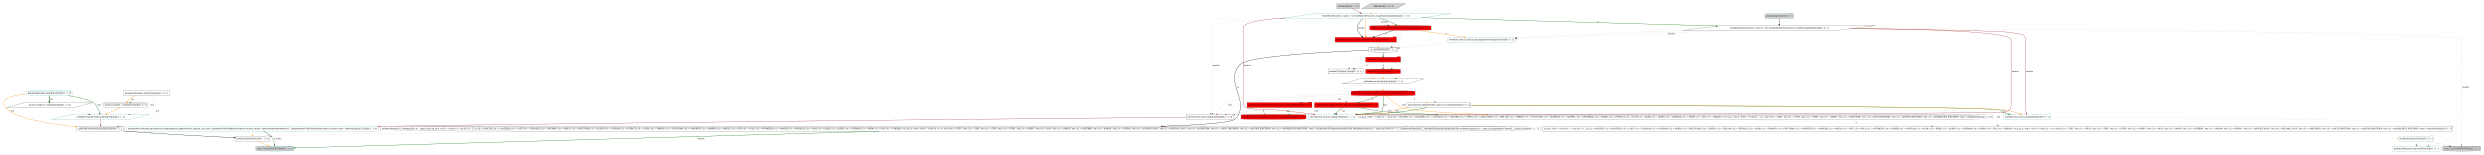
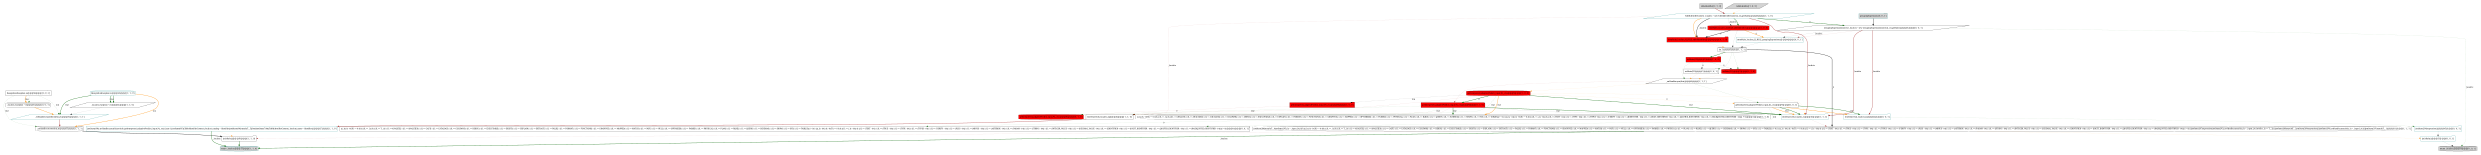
  digraph {
    fontname="PT Serif"
    node [color=black fillcolor=white fontname="PT Serif" shape=folder style=filled]
    edge [color=darkgreen fontname="PT Serif" style=dotted]
    n1 [fillcolor=red label="getInterpreter().adaptivePredict(_input,89,_ctx)@@@30@@@['1', '0', '0']"]
    n2 [fillcolor=red label="getInterpreter().adaptivePredict(_input,94,_ctx)@@@30@@@['0', '1', '0']" shape=cylinder]
    n3 [label="int _la@@@5@@@['1', '1', '1']" shape=cylinder]
    n4 [label="{setState(286)match(T__0)setState(295)_la = _input.LA(1)if ((((_la) & ~0x3f) == 0 && ((1L << _la) & ((1L << T__0) | (1L << ANALYZE) | (1L << ANALYZED) | (1L << CAST) | (1L << CATALOGS) | (1L << COLUMNS) | (1L << DEBUG) | (1L << EXECUTABLE) | (1L << EXISTS) | (1L << EXPLAIN) | (1L << EXTRACT) | (1L << FALSE) | (1L << FORMAT) | (1L << FUNCTIONS) | (1L << GRAPHVIZ) | (1L << MAPPED) | (1L << MATCH) | (1L << NOT) | (1L << NULL) | (1L << OPTIMIZED) | (1L << PARSED) | (1L << PHYSICAL) | (1L << PLAN) | (1L << RLIKE) | (1L << QUERY) | (1L << SCHEMAS) | (1L << SHOW) | (1L << SYS) | (1L << TABLES))) != 0) || ((((_la - 64)) & ~0x3f) == 0 && ((1L << (_la - 64)) & ((1L << (TEXT - 64)) | (1L << (TRUE - 64)) | (1L << (TYPE - 64)) | (1L << (TYPES - 64)) | (1L << (VERIFY - 64)) | (1L << (PLUS - 64)) | (1L << (MINUS - 64)) | (1L << (ASTERISK - 64)) | (1L << (PARAM - 64)) | (1L << (STRING - 64)) | (1L << (INTEGER_VALUE - 64)) | (1L << (DECIMAL_VALUE - 64)) | (1L << (IDENTIFIER - 64)) | (1L << (DIGIT_IDENTIFIER - 64)) | (1L << (QUOTED_IDENTIFIER - 64)) | (1L << (BACKQUOTED_IDENTIFIER - 64)))) != 0)) {{setState(287)expression()setState(292)_errHandler.sync(this)_la = _input.LA(1)while (_la == T__2) {{{setState(288)match(T__2)setState(289)expression()}}setState(294)_errHandler.sync(this)_la = _input.LA(1)}}}setState(297)match(T__1)}@@@11@@@['1', '1', '1']" shape=cylinder]
    n5 [fillcolor=red label="setState(632)@@@7@@@['1', '0', '0']"]
    n6 [color=teal fillcolor=red label="setState(701)@@@7@@@['0', '1', '0']" shape=cylinder]
    n7 [label="setState(299)@@@7@@@['0', '0', '1']"]
    n8 [color=teal label="{exitRule()}@@@55@@@['0', '0', '1']"]
    n9 [label="{exitRule()}@@@50@@@['1', '1', '0']"]
    n10 [color=teal fillcolor=lightgray label="return _localctx@@@53@@@['1', '1', '0']" shape=cylinder]
    n11 [label="_errHandler.sync(this)@@@8@@@['1', '1', '1']" shape=parallelogram]
    n12 [color=teal fillcolor=red label="enterRule(_localctx,66,RULE_tableIdentifier)@@@4@@@['1', '0', '0']" shape=cylinder]
    n13 [color=teal fillcolor=red label="enterRule(_localctx,82,RULE_tableIdentifier)@@@4@@@['0', '1', '0']"]
    n14 [color=teal label="enterRule(_localctx,22,RULE_groupingExpressions)@@@4@@@['0', '0', '1']" shape=note]
    n15 [label="getInterpreter().adaptivePredict(_input,40,_ctx)@@@9@@@['0', '0', '1']" shape=note]
    n16 [color=teal label="enterOuterAlt(_localctx,2)@@@42@@@['0', '0', '1']"]
    n17 [color=teal label="enterOuterAlt(_localctx,1)@@@10@@@['1', '1', '1']"]
    n18 [label="(((_la) & ~0x3f) == 0 && ((1L << _la) & ((1L << T__0) | (1L << ANALYZE) | (1L << ANALYZED) | (1L << CAST) | (1L << CATALOGS) | (1L << COLUMNS) | (1L << DEBUG) | (1L << EXECUTABLE) | (1L << EXISTS) | (1L << EXPLAIN) | (1L << EXTRACT) | (1L << FALSE) | (1L << FORMAT) | (1L << FUNCTIONS) | (1L << GRAPHVIZ) | (1L << MAPPED) | (1L << MATCH) | (1L << NOT) | (1L << NULL) | (1L << OPTIMIZED) | (1L << PARSED) | (1L << PHYSICAL) | (1L << PLAN) | (1L << RLIKE) | (1L << QUERY) | (1L << SCHEMAS) | (1L << SHOW) | (1L << SYS) | (1L << TABLES))) != 0) || ((((_la - 64)) & ~0x3f) == 0 && ((1L << (_la - 64)) & ((1L << (TEXT - 64)) | (1L << (TRUE - 64)) | (1L << (TYPE - 64)) | (1L << (TYPES - 64)) | (1L << (VERIFY - 64)) | (1L << (PLUS - 64)) | (1L << (MINUS - 64)) | (1L << (ASTERISK - 64)) | (1L << (PARAM - 64)) | (1L << (STRING - 64)) | (1L << (INTEGER_VALUE - 64)) | (1L << (DECIMAL_VALUE - 64)) | (1L << (IDENTIFIER - 64)) | (1L << (DIGIT_IDENTIFIER - 64)) | (1L << (QUOTED_IDENTIFIER - 64)) | (1L << (BACKQUOTED_IDENTIFIER - 64)))) != 0)@@@16@@@['0', '0', '1']" shape=note]
    n19 [color=teal label="{setState(298)expression()}@@@43@@@['0', '0', '1']"]
    n20 [fillcolor=red label="getInterpreter().adaptivePredict(_input,95,_ctx)@@@9@@@['0', '1', '0']" shape=note]
    n21 [fillcolor=red label="getInterpreter().adaptivePredict(_input,90,_ctx)@@@9@@@['1', '0', '0']" shape=cylinder]
    n22 [label="(((_la) & ~0x3f) == 0 && ((1L << _la) & ((1L << ANALYZE) | (1L << ANALYZED) | (1L << CATALOGS) | (1L << COLUMNS) | (1L << DEBUG) | (1L << EXECUTABLE) | (1L << EXPLAIN) | (1L << FORMAT) | (1L << FUNCTIONS) | (1L << GRAPHVIZ) | (1L << MAPPED) | (1L << OPTIMIZED) | (1L << PARSED) | (1L << PHYSICAL) | (1L << PLAN) | (1L << RLIKE) | (1L << QUERY) | (1L << SCHEMAS) | (1L << SHOW) | (1L << SYS) | (1L << TABLES))) != 0) || ((((_la - 64)) & ~0x3f) == 0 && ((1L << (_la - 64)) & ((1L << (TEXT - 64)) | (1L << (TYPE - 64)) | (1L << (TYPES - 64)) | (1L << (VERIFY - 64)) | (1L << (IDENTIFIER - 64)) | (1L << (DIGIT_IDENTIFIER - 64)) | (1L << (QUOTED_IDENTIFIER - 64)) | (1L << (BACKQUOTED_IDENTIFIER - 64)))) != 0)@@@14@@@['1', '1', '0']" shape=cylinder]
    n23 [label="enterOuterAlt(_localctx,2)@@@26@@@['1', '1', '0']" shape=note]
    n24 [fillcolor=lightgray label="return _localctx@@@58@@@['0', '0', '1']" shape=cylinder]
    n25 [label="_localctx.exception = re@@@46@@@['1', '1', '0']" shape=parallelogram]
    n26 [color=teal label="_errHandler.reportError(this,re)@@@52@@@['1', '1', '1']" shape=parallelogram]
    n27 [label="_errHandler.recover(this,re)@@@53@@@['1', '1', '1']" shape=cylinder]
    n28 [fillcolor=lightgray label="tableIdentifier['0', '1', '0']"]
    n29 [color=teal label="TableIdentifierContext _localctx = new TableIdentifierContext(_ctx,getState())@@@3@@@['1', '1', '0']" shape=parallelogram]
    n30 [label="GroupingExpressionsContext _localctx = new GroupingExpressionsContext(_ctx,getState())@@@3@@@['0', '0', '1']" shape=parallelogram]
    n31 [color=teal label="RecognitionException re@@@45@@@['1', '1', '0']" shape=cylinder]
    n32 [color=teal label="{setState(698)_errHandler.sync(this)switch (getInterpreter().adaptivePredict(_input,94,_ctx)) {case 1:{setState(695)((TableIdentifierContext)_localctx).catalog = identifier()setState(696)match(T__3)}breaksetState(700)((TableIdentifierContext)_localctx).name = identifier()}@@@27@@@['1', '1', '0']" shape=note]
    n33 [color=teal fillcolor=lightgray label="groupingExpressions['0', '0', '1']"]
    n34 [label="_localctx.exception = re@@@51@@@['0', '0', '1']" shape=cylinder]
    n35 [fillcolor=lightgray label="tableIdentifier['1', '0', '0']" shape=parallelogram]
    n36 [label="RecognitionException re@@@50@@@['0', '0', '1']"]
    n1 -> n2 [color=brown label=0]
    n3 -> n4 [color=black label=_la style=bold]
    n3 -> n5 [style=bold]
    n3 -> n6
    n3 -> n7
    n4 -> n8 [color=darkorange]
    n4 -> n9 [color=brown]
    n4 -> n10 [label=_localctx style=bold]
    n5 -> n6 [color=black label=0]
    n5 -> n7 [color=black label=0]
    n5 -> n11
    n6 -> n11 [color=darkorange]
    n7 -> n11 [color=darkorange]
    n8 -> n24 [color=black]
-   n9 -> n10 [color=darkorange style=bold]
+   n9 -> n10 [style=bold]
    n11 -> n15
    n11 -> n20 [color=brown]
    n11 -> n21 [color=darkorange]
    n12 -> n3 [color=black]
    n12 -> n13 [color=black label=0 style=bold]
    n12 -> n14 [color=darkorange label=0 style=bold]
    n13 -> n3 [color=darkorange]
    n14 -> n3 [color=black]
    n15 -> n16 [label=true style=bold]
    n15 -> n16 [color=darkorange style=bold]
    n15 -> n17 [style=bold]
    n15 -> n17 [color=darkorange label=true style=bold]
    n15 -> n18 [label=true]
    n16 -> n19
    n17 -> n4 [color=brown]
-   n8 -> n19 [color=black]
+   n19 -> n8 [color=black]
    n20 -> n2 [label=true]
    n20 -> n17 [style=bold]
    n20 -> n17 [color=black label=true]
    n20 -> n22 [label=true style=bold]
    n20 -> n23 [color=brown]
    n20 -> n23 [label=true]
    n21 -> n1 [color=black label=true]
    n21 -> n15 [color=darkorange label=0]
    n21 -> n17 [color=darkorange]
    n21 -> n17 [label=true style=bold]
    n21 -> n20 [label=0 style=bold]
    n21 -> n22 [color=darkorange label=true style=bold]
    n21 -> n23 [color=brown]
    n21 -> n23 [label=true]
    n22 -> n18 [label=0]
    n23 -> n32 [color=brown style=bold]
    n25 -> n26 [color=black]
    n26 -> n27 [color=brown style=bold]
    n27 -> n9 [color=black style=bold]
    n28 -> n29 [color=brown style=bold]
    n29 -> n12 [color=black label=_localctx]
    n29 -> n12 [style=bold]
    n29 -> n13 [color=darkorange style=bold]
    n29 -> n13 [color=black label=_localctx style=bold]
    n29 -> n17 [color=brown label=_localctx style=bold]
    n29 -> n23 [color=brown label=_localctx]
    n29 -> n30 [label=0 style=bold]
    n30 -> n14 [color=black label=_localctx]
    n30 -> n14 [color=brown]
    n30 -> n16 [color=brown label=_localctx style=bold]
    n30 -> n17 [color=brown label=_localctx style=bold]
    n30 -> n24 [label=_localctx]
    n31 -> n25 [label=true style=bold]
    n31 -> n25 [style=bold]
    n31 -> n26 [label=true style=bold]
    n31 -> n27 [color=darkorange label=true style=bold]
    n32 -> n9 [color=darkorange]
    n32 -> n10 [label=_localctx style=bold]
    n33 -> n30 [color=black style=bold]
    n34 -> n26 [color=darkorange style=bold]
    n35 -> n29 [color=darkorange]
    n36 -> n26 [label=true]
    n36 -> n27 [label=true]
    n36 -> n34
    n36 -> n34 [color=darkorange label=true style=bold]
  }
